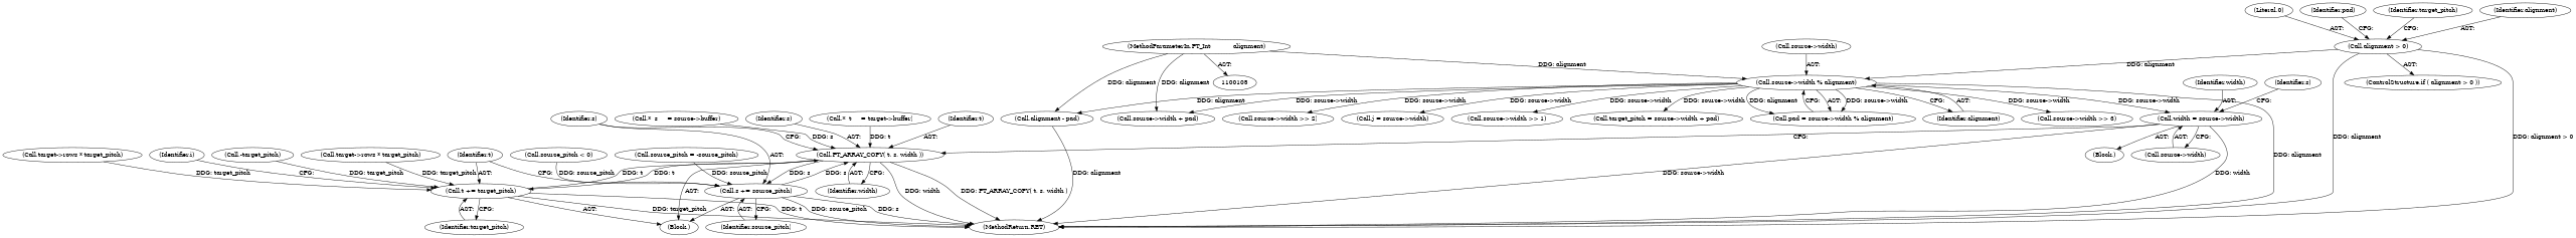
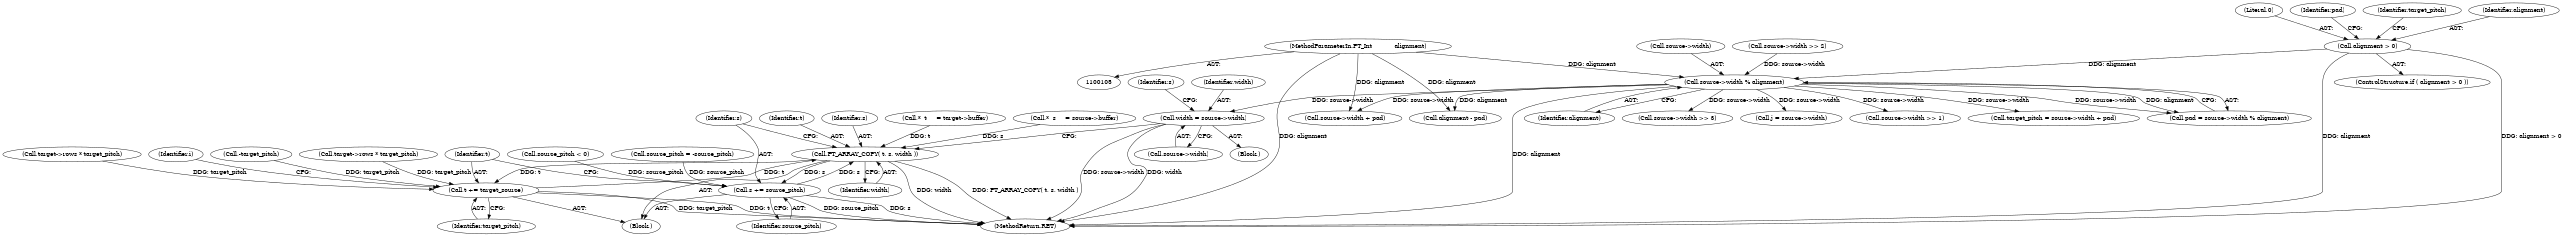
  digraph {
    n1 [label="(Call,width = source->width)"]
    n2 [label="(Call,FT_ARRAY_COPY( t, s, width ))"]
    n3 [label="(Block,)"]
    n4 [label="(MethodReturn,RET)"]
    n5 [label="(Call,source->width)"]
    n6 [label="(Call,s += source_pitch)"]
-   n7 [label="(Call,t += target_pitch)"]
+   n7 [label="(Call,t += target_source)"]
    n8 [label="(Block,)"]
    n9 [label="(Identifier,width)"]
    n10 [label="(Call,source->width % alignment)"]
    n11 [label="(Call,target_pitch = source->width + pad)"]
    n12 [label="(Call,pad = source->width % alignment)"]
    n13 [label="(Identifier,alignment)"]
    n14 [label="(Call,source->width >> 3)"]
    n15 [label="(Call,source->width >> 2)"]
    n16 [label="(Call,alignment - pad)"]
    n17 [label="(Call,source->width + pad)"]
    n18 [label="(Call,j = source->width)"]
    n19 [label="(Call,source->width >> 1)"]
    n20 [label="(Call,alignment > 0)"]
    n21 [label="(ControlStructure,if ( alignment > 0 ))"]
    n22 [label="(Literal,0)"]
    n23 [label="(MethodParameterIn,FT_Int            alignment)"]
    n24 [label=1100105]
    n25 [label="(Identifier,source_pitch)"]
    n26 [label="(Identifier,target_pitch)"]
    n27 [label="(Identifier,t)"]
    n28 [label="(Call,-target_pitch)"]
    n29 [label="(Identifier,pad)"]
    n30 [label="(Identifier,s)"]
    n31 [label="(Call,*  s     = source->buffer)"]
    n32 [label="(Call,source_pitch < 0)"]
    n33 [label="(Call,source_pitch = -source_pitch)"]
    n34 [label="(Identifier,i)"]
    n35 [label="(Identifier,target_pitch)"]
    n36 [label="(Call,source->width)"]
    n37 [label="(Identifier,t)"]
    n38 [label="(Identifier,alignment)"]
    n39 [label="(Call,target->rows * target_pitch)"]
    n40 [label="(Identifier,width)"]
    n41 [label="(Identifier,s)"]
    n42 [label="(Call,target->rows * target_pitch)"]
    n43 [label="(Call,*  t     = target->buffer)"]
    n44 [label="(Identifier,s)"]
    n1 -> n2 [label="CFG: "]
    n1 -> n3 [label="AST: "]
    n1 -> n4 [label="DDG: width"]
    n1 -> n4 [label="DDG: source->width"]
    n1 -> n5 [label="CFG: "]
    n2 -> n4 [label="DDG: FT_ARRAY_COPY( t, s, width )"]
    n2 -> n4 [label="DDG: width"]
    n2 -> n6 [label="DDG: s"]
    n2 -> n7 [label="DDG: t"]
    n2 -> n8 [label="AST: "]
    n2 -> n9 [label="CFG: "]
    n5 -> n1 [label="AST: "]
    n6 -> n2 [label="DDG: s"]
    n6 -> n4 [label="DDG: s"]
    n6 -> n4 [label="DDG: source_pitch"]
    n6 -> n8 [label="AST: "]
    n6 -> n25 [label="CFG: "]
    n7 -> n2 [label="DDG: t"]
    n7 -> n4 [label="DDG: t"]
    n7 -> n4 [label="DDG: target_pitch"]
    n7 -> n8 [label="AST: "]
    n7 -> n26 [label="CFG: "]
    n9 -> n2 [label="AST: "]
    n10 -> n1 [label="DDG: source->width"]
    n10 -> n4 [label="DDG: alignment"]
    n10 -> n11 [label="DDG: source->width"]
    n10 -> n12 [label="AST: "]
    n10 -> n12 [label="DDG: source->width"]
    n10 -> n12 [label="DDG: alignment"]
    n10 -> n13 [label="CFG: "]
    n10 -> n14 [label="DDG: source->width"]
-   n10 -> n15 [label="DDG: source->width"]
+   n15 -> n10 [label="DDG: source->width"]
    n10 -> n16 [label="DDG: alignment"]
    n10 -> n17 [label="DDG: source->width"]
    n10 -> n18 [label="DDG: source->width"]
    n10 -> n19 [label="DDG: source->width"]
    n12 -> n10 [label="CFG: "]
    n13 -> n10 [label="AST: "]
    n20 -> n4 [label="DDG: alignment"]
    n20 -> n4 [label="DDG: alignment > 0"]
    n20 -> n10 [label="DDG: alignment"]
    n20 -> n21 [label="AST: "]
    n22 -> n20 [label="AST: "]
-   n16 -> n4 [label="DDG: alignment"]
+   n23 -> n4 [label="DDG: alignment"]
    n23 -> n10 [label="DDG: alignment"]
    n23 -> n16 [label="DDG: alignment"]
    n23 -> n17 [label="DDG: alignment"]
    n23 -> n24 [label="AST: "]
    n25 -> n6 [label="AST: "]
    n26 -> n7 [label="AST: "]
    n27 -> n2 [label="AST: "]
    n28 -> n7 [label="DDG: target_pitch"]
    n29 -> n20 [label="CFG: "]
    n30 -> n2 [label="CFG: "]
    n30 -> n6 [label="AST: "]
    n31 -> n2 [label="DDG: s"]
    n32 -> n6 [label="DDG: source_pitch"]
    n33 -> n6 [label="DDG: source_pitch"]
    n34 -> n7 [label="CFG: "]
    n35 -> n20 [label="CFG: "]
    n36 -> n10 [label="AST: "]
    n37 -> n6 [label="CFG: "]
    n37 -> n7 [label="AST: "]
    n38 -> n20 [label="AST: "]
    n39 -> n7 [label="DDG: target_pitch"]
    n40 -> n1 [label="AST: "]
    n41 -> n2 [label="AST: "]
    n42 -> n7 [label="DDG: target_pitch"]
    n43 -> n2 [label="DDG: t"]
    n44 -> n1 [label="CFG: "]
  }
